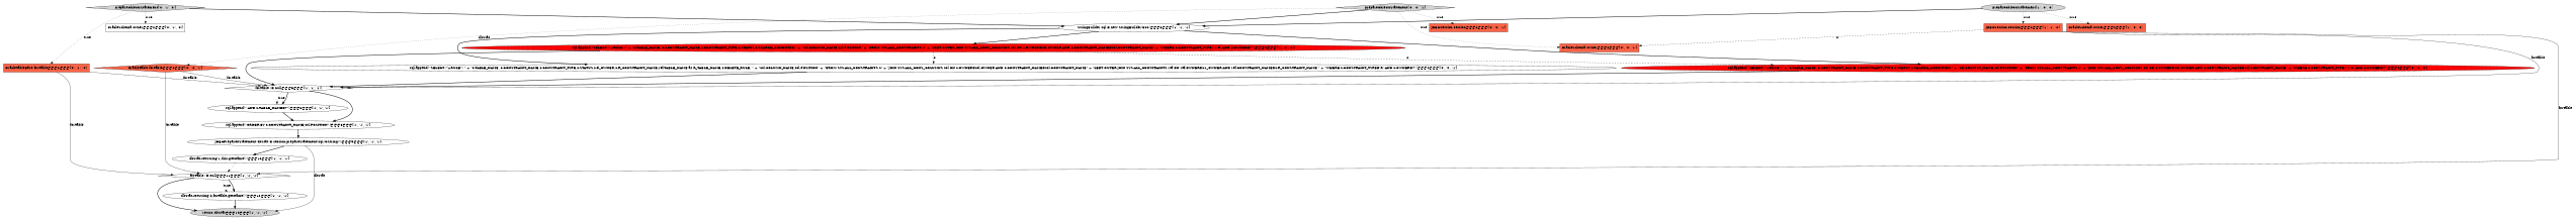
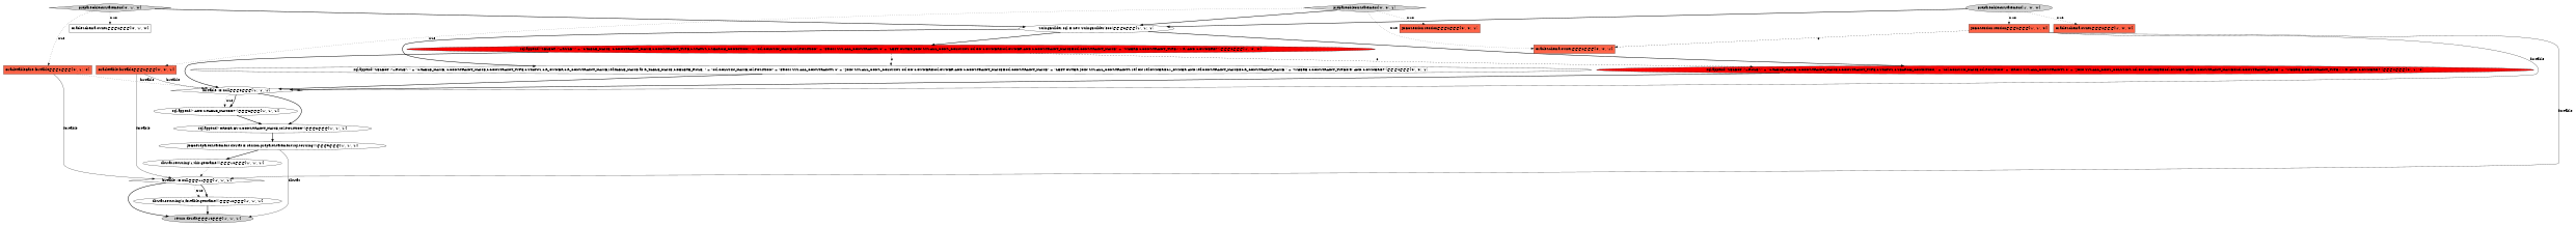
  digraph {
    node [fillcolor=white shape=ellipse style=filled]
    edge [style=bold]
    n1 [label="dbStat.setString(2,forTable.getName())@@@12@@@['1', '1', '1']"]
    n2 [fillcolor=lightgray label="return dbStat@@@14@@@['1', '1', '1']"]
    n3 [label="sql.append(\"SELECT /*+RULE*/ \" + \"c.TABLE_NAME, c.CONSTRAINT_NAME,c.CONSTRAINT_TYPE,c.STATUS,c.R_OWNER,c.R_CONSTRAINT_NAME,ref.TABLE_NAME as R_TABLE_NAME,c.DELETE_RULE, \" + \"col.COLUMN_NAME,col.POSITION\" + \"FROM SYS.ALL_CONSTRAINTS c\" + \"JOIN SYS.ALL_CONS_COLUMNS col ON c.OWNER=col.OWNER AND c.CONSTRAINT_NAME=col.CONSTRAINT_NAME\" + \"LEFT OUTER JOIN SYS.ALL_CONSTRAINTS ref ON ref.OWNER=c.r_OWNER AND ref.CONSTRAINT_NAME=c.R_CONSTRAINT_NAME \" + \"WHERE c.CONSTRAINT_TYPE='R' AND c.OWNER=?\")@@@4@@@['0', '0', '1']"]
    n4 [label="forTable != null@@@5@@@['1', '1', '1']" shape=diamond]
    n5 [label="sql.append(\"ORDER BY c.CONSTRAINT_NAME,col.POSITION\")@@@8@@@['1', '1', '1']"]
    n6 [label="sql.append(\" AND c.TABLE_NAME=?\")@@@6@@@['1', '1', '1']"]
    n7 [label="dbStat.setString(1,this.getName())@@@10@@@['1', '1', '1']"]
    n8 [label="forTable != null@@@11@@@['1', '1', '1']" shape=diamond]
    n9 [label="JDBCPreparedStatement dbStat = session.prepareStatement(sql.toString())@@@9@@@['1', '1', '1']"]
    n10 [fillcolor=lightgray label="prepareObjectsStatement['0', '1', '0']" shape=diamond]
    n11 [label="OracleSchema owner@@@2@@@['0', '1', '0']" shape=box]
    n12 [label="StringBuilder sql = new StringBuilder(500)@@@3@@@['1', '1', '1']"]
    n13 [fillcolor=tomato label="OracleTableBase forTable@@@2@@@['0', '1', '0']" shape=box]
    n14 [fillcolor=red label="sql.append(\"SELECT /*+RULE*/\" + \"c.TABLE_NAME, c.CONSTRAINT_NAME,c.CONSTRAINT_TYPE,c.STATUS,c.SEARCH_CONDITION,\" + \"col.COLUMN_NAME,col.POSITION\" + \"FROM SYS.ALL_CONSTRAINTS c\" + \"JOIN SYS.ALL_CONS_COLUMNS col ON c.OWNER=col.OWNER AND c.CONSTRAINT_NAME=col.CONSTRAINT_NAME\" + \"WHERE c.CONSTRAINT_TYPE<>'R' AND c.OWNER=?\")@@@4@@@['0', '1', '0']"]
    n15 [fillcolor=red label="sql.append(\"SELECT /*+RULE*/\" + \"c.TABLE_NAME, c.CONSTRAINT_NAME,c.CONSTRAINT_TYPE,c.STATUS,c.SEARCH_CONDITION,\" + \"col.COLUMN_NAME,col.POSITION\" + \"FROM SYS.ALL_CONSTRAINTS c\" + \"LEFT OUTER JOIN SYS.ALL_CONS_COLUMNS col ON c.OWNER=col.OWNER AND c.CONSTRAINT_NAME=col.CONSTRAINT_NAME\" + \"WHERE c.CONSTRAINT_TYPE<>'R' AND c.OWNER=?\")@@@4@@@['1', '0', '0']"]
    n16 [fillcolor=tomato label="JDBCSession session@@@2@@@['1', '1', '0']" shape=box]
    n17 [fillcolor=tomato label="OracleSchema owner@@@2@@@['0', '0', '1']" shape=box]
    n18 [fillcolor=lightgray label="prepareObjectsStatement['0', '0', '1']" shape=diamond]
-   n19 [fillcolor=tomato label="OracleTable forTable@@@2@@@['0', '0', '1']" shape=diamond]
+   n19 [fillcolor=tomato label="OracleTable forTable@@@2@@@['0', '0', '1']" shape=box]
    n20 [fillcolor=tomato label="JDBCSession session@@@2@@@['0', '0', '1']" shape=box]
    n21 [fillcolor=tomato label="OracleSchema owner@@@2@@@['1', '0', '0']" shape=box]
    n22 [fillcolor=lightgray label="prepareObjectsStatement['1', '0', '0']"]
    n1 -> n2
    n3 -> n4
    n4 -> n5
    n4 -> n6 [label=true style=dotted]
    n4 -> n6
    n5 -> n9
    n6 -> n5
    n7 -> n8 [style=dotted]
    n8 -> n1
    n8 -> n1 [label=true style=dotted]
    n8 -> n2
    n9 -> n2 [label=dbStat style=solid]
    n9 -> n7
    n10 -> n11 [label=true style=dotted]
    n10 -> n12
    n10 -> n13 [label=true style=dotted]
    n12 -> n3
    n12 -> n14
    n12 -> n15
-   n13 -> n4 [label=forTable style=solid]
+   n13 -> n4 [label=forTable style=dotted]
    n13 -> n8 [label=forTable style=solid]
    n14 -> n4
    n15 -> n3 [label=0 style=dashed]
    n15 -> n4
    n15 -> n14 [label=0 style=dashed]
    n16 -> n4 [label=forTable style=solid]
    n16 -> n8 [label=forTable style=solid]
    n16 -> n17 [label=0 style=dashed]
    n18 -> n12
    n18 -> n17 [label=true style=dotted]
-   n18 -> n19 [label=dbStat style=dotted]
+   n18 -> n19 [label=true style=dotted]
    n18 -> n20 [label=true style=dotted]
    n19 -> n4 [label=forTable style=solid]
    n19 -> n8 [label=forTable style=solid]
    n22 -> n12
    n22 -> n16 [label=true style=dotted]
    n22 -> n21 [label=true style=dotted]
  }
